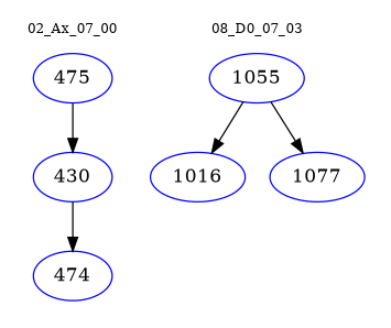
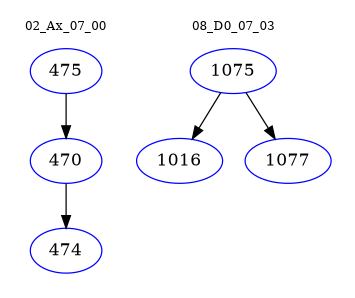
  digraph {
    node [color=blue]
    edge [color=black]
-   n1 [label=430]
+   n1 [label=470]
    n2 [label=475]
    n3 [label=474]
-   n4 [label=1055]
+   n4 [label=1075]
    n5 [label=1016]
    n6 [label=1077]
    subgraph cluster_1 {
      color=white
      fontsize=10
      label="02_Ax_07_00"
      n1
      n2
      n3
    }
    subgraph cluster_2 {
      color=white
      fontsize=10
      label="08_D0_07_03"
      n4
      n5
      n6
    }
    n1 -> n3
    n2 -> n1
    n4 -> n5
    n4 -> n6
  }
